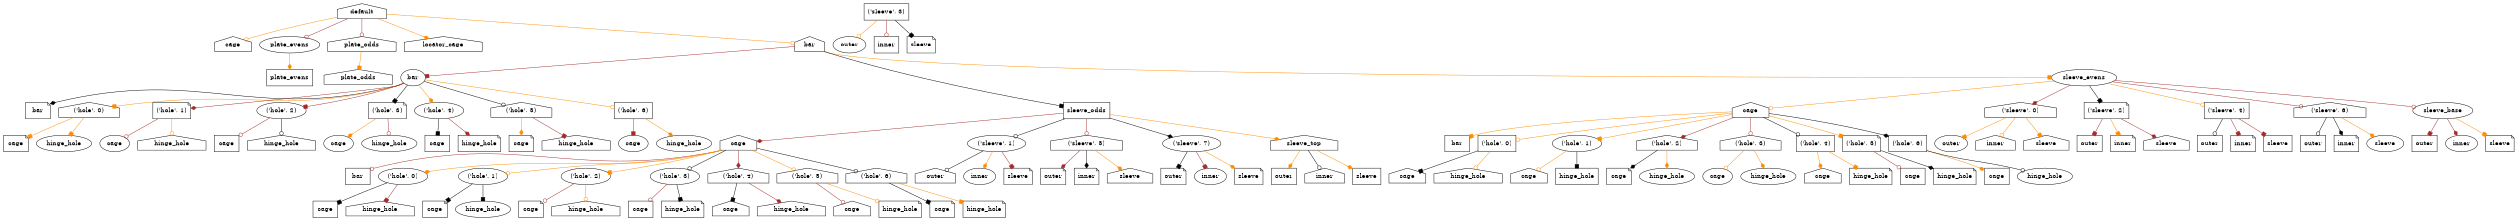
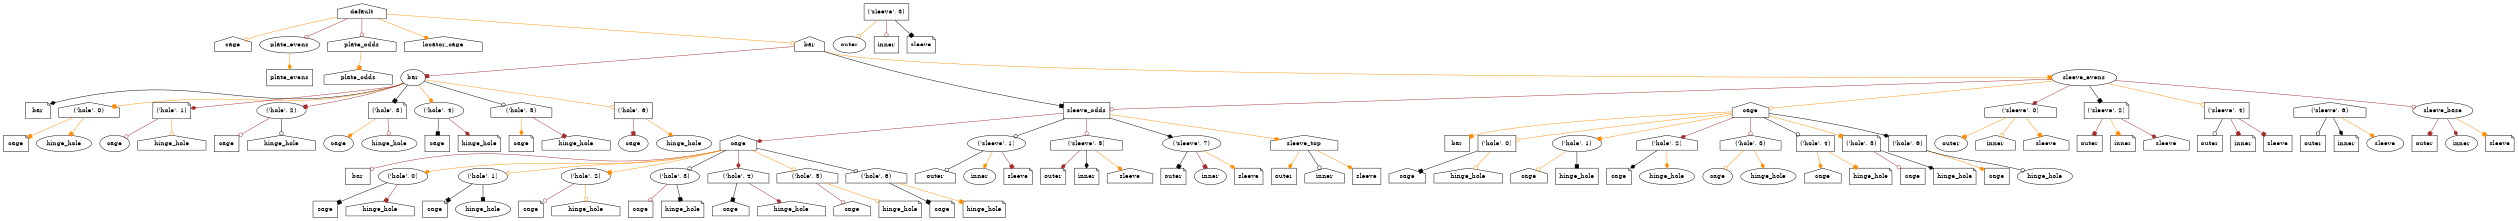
  digraph {
    rankdir=TB
    node [shape=house]
    edge [arrowhead=odot color=darkorange]
    n1 [label=default]
    n2 [label=cage]
    n3 [label=plate_evens shape=ellipse]
    n4 [label=plate_odds]
    n5 [label=locator_cage]
    n6 [label=bar]
    n7 [label=plate_evens shape=box]
    n8 [label=plate_odds]
    n9 [label=bar shape=ellipse]
    n10 [label=sleeve_evens shape=ellipse]
    n11 [label=sleeve_odds shape=box]
    n12 [label=bar shape=note]
    n13 [label="\('hole',\ 0\)"]
    n14 [label="\('hole',\ 1\)" shape=note]
    n15 [label="\('hole',\ 2\)" shape=ellipse]
    n16 [label="\('hole',\ 3\)" shape=note]
    n17 [label="\('hole',\ 4\)" shape=ellipse]
    n18 [label="\('hole',\ 5\)"]
    n19 [label="\('hole',\ 6\)" shape=box]
    n20 [label=cage]
    n21 [label="\('sleeve',\ 0\)"]
    n22 [label="\('sleeve',\ 2\)" shape=note]
    n23 [label="\('sleeve',\ 4\)" shape=box]
    n24 [label="\('sleeve',\ 6\)"]
    n25 [label=sleeve_base shape=ellipse]
    n26 [label=cage]
    n27 [label="\('sleeve',\ 1\)" shape=ellipse]
    n28 [label="\('sleeve',\ 5\)"]
    n29 [label="\('sleeve',\ 7\)" shape=ellipse]
    n30 [label=sleeve_top]
    n31 [label=cage shape=note]
    n32 [label=hinge_hole shape=ellipse]
    n33 [label=cage shape=ellipse]
    n34 [label=hinge_hole]
    n35 [label=cage shape=box]
    n36 [label=hinge_hole]
    n37 [label=cage shape=ellipse]
    n38 [label=hinge_hole shape=ellipse]
    n39 [label=cage shape=box]
    n40 [label=hinge_hole shape=note]
    n41 [label=cage shape=note]
    n42 [label=hinge_hole]
    n43 [label=cage shape=ellipse]
    n44 [label=hinge_hole shape=ellipse]
    n45 [label=bar shape=box]
    n46 [label="\('hole',\ 0\)" shape=box]
    n47 [label="\('hole',\ 1\)" shape=ellipse]
    n48 [label="\('hole',\ 2\)"]
    n49 [label="\('hole',\ 3\)"]
    n50 [label="\('hole',\ 4\)" shape=box]
    n51 [label="\('hole',\ 5\)" shape=note]
    n52 [label="\('hole',\ 6\)" shape=box]
    n53 [label=outer shape=ellipse]
    n54 [label=inner]
    n55 [label=sleeve]
    n56 [label=outer shape=box]
    n57 [label=inner shape=note]
    n58 [label=sleeve]
    n59 [label=outer shape=box]
    n60 [label=inner shape=note]
    n61 [label=sleeve shape=box]
    n62 [label=outer shape=box]
    n63 [label=inner shape=note]
    n64 [label=sleeve shape=ellipse]
    n65 [label=outer shape=box]
    n66 [label=inner shape=ellipse]
    n67 [label=sleeve shape=note]
    n68 [label=cage]
    n69 [label=hinge_hole]
    n70 [label=cage]
    n71 [label=hinge_hole shape=box]
    n72 [label=cage shape=note]
    n73 [label=hinge_hole shape=ellipse]
    n74 [label=cage shape=ellipse]
    n75 [label=hinge_hole shape=ellipse]
    n76 [label=cage]
    n77 [label=hinge_hole shape=note]
    n78 [label=cage shape=box]
    n79 [label=hinge_hole shape=note]
    n80 [label=cage shape=box]
    n81 [label=hinge_hole shape=ellipse]
    n82 [label=bar shape=box]
    n83 [label="\('hole',\ 0\)" shape=ellipse]
    n84 [label="\('hole',\ 1\)" shape=ellipse]
    n85 [label="\('hole',\ 2\)" shape=ellipse]
    n86 [label="\('hole',\ 3\)" shape=ellipse]
    n87 [label="\('hole',\ 4\)"]
    n88 [label="\('hole',\ 5\)"]
    n89 [label="\('hole',\ 6\)"]
    n90 [label=outer]
    n91 [label=inner shape=ellipse]
    n92 [label=sleeve shape=note]
    n93 [label="\('sleeve',\ 3\)" shape=box]
    n94 [label=outer shape=ellipse]
    n95 [label=inner shape=box]
    n96 [label=sleeve shape=note]
    n97 [label=outer shape=note]
    n98 [label=inner shape=note]
    n99 [label=sleeve]
    n100 [label=outer shape=note]
    n101 [label=inner shape=ellipse]
    n102 [label=sleeve shape=note]
    n103 [label=outer shape=box]
    n104 [label=inner]
    n105 [label=sleeve shape=box]
    n106 [label=cage shape=box]
    n107 [label=hinge_hole]
    n108 [label=cage shape=note]
    n109 [label=hinge_hole shape=ellipse]
    n110 [label=cage shape=note]
    n111 [label=hinge_hole]
    n112 [label=cage shape=box]
    n113 [label=hinge_hole shape=note]
    n114 [label=cage]
    n115 [label=hinge_hole]
    n116 [label=cage]
    n117 [label=hinge_hole shape=note]
    n118 [label=cage shape=note]
    n119 [label=hinge_hole shape=note]
    n1 -> n2
    n1 -> n3 [color=brown]
    n1 -> n4 [color=brown]
    n1 -> n5 [arrowhead=diamond]
    n1 -> n6
    n3 -> n7 [arrowhead=diamond]
    n4 -> n8 [arrowhead=box]
    n6 -> n9 [arrowhead=box color=brown]
    n6 -> n10 [arrowhead=box]
    n6 -> n11 [arrowhead=box color=black]
    n9 -> n12 [arrowhead=diamond color=black]
    n9 -> n13 [arrowhead=box]
    n9 -> n14 [arrowhead=diamond color=brown]
    n9 -> n15 [arrowhead=box color=brown]
    n9 -> n16 [arrowhead=box color=black]
    n9 -> n17 [arrowhead=diamond]
    n9 -> n18 [color=black]
    n9 -> n19
    n10 -> n20
    n10 -> n21 [arrowhead=diamond color=brown]
    n10 -> n22 [arrowhead=box color=black]
    n10 -> n23
-   n10 -> n24 [color=brown]
+   n10 -> n11 [color=brown]
    n10 -> n25 [color=brown]
    n11 -> n26 [arrowhead=diamond color=brown]
    n11 -> n27 [color=black]
    n11 -> n28 [color=brown]
    n11 -> n29 [arrowhead=diamond color=black]
    n11 -> n30 [arrowhead=diamond]
    n13 -> n31 [arrowhead=box]
    n13 -> n32 [arrowhead=box]
    n14 -> n33 [color=brown]
    n14 -> n34
    n15 -> n35 [color=brown]
    n15 -> n36 [color=black]
    n16 -> n37 [arrowhead=diamond]
    n16 -> n38 [color=brown]
    n17 -> n39 [arrowhead=box color=black]
    n17 -> n40 [arrowhead=diamond color=brown]
    n18 -> n41 [arrowhead=diamond]
    n18 -> n42 [arrowhead=box color=brown]
    n19 -> n43 [arrowhead=box color=brown]
    n19 -> n44 [arrowhead=diamond]
    n20 -> n45 [arrowhead=box]
    n20 -> n46
    n20 -> n47 [arrowhead=box]
    n20 -> n48 [arrowhead=diamond color=brown]
    n20 -> n49 [color=brown]
    n20 -> n50 [color=black]
    n20 -> n51 [arrowhead=box]
    n20 -> n52 [arrowhead=diamond color=black]
    n21 -> n53 [arrowhead=box]
    n21 -> n54
    n21 -> n55 [arrowhead=box]
    n22 -> n56 [arrowhead=box color=brown]
    n22 -> n57 [arrowhead=box]
    n22 -> n58 [arrowhead=diamond color=brown]
    n23 -> n59 [color=black]
    n23 -> n60 [arrowhead=box color=brown]
    n23 -> n61 [arrowhead=box color=brown]
    n24 -> n62 [color=black]
    n24 -> n63 [arrowhead=diamond color=black]
    n24 -> n64 [arrowhead=diamond]
    n25 -> n65 [arrowhead=box color=brown]
    n25 -> n66 [arrowhead=diamond color=brown]
    n25 -> n67 [arrowhead=box]
    n26 -> n82 [color=brown]
    n26 -> n83 [arrowhead=diamond]
    n26 -> n84
    n26 -> n85 [arrowhead=box]
    n26 -> n86 [color=black]
    n26 -> n87 [arrowhead=diamond color=brown]
    n26 -> n88
    n26 -> n89 [color=black]
    n27 -> n90 [color=black]
    n27 -> n91 [arrowhead=diamond]
    n27 -> n92 [arrowhead=box color=brown]
    n28 -> n97 [arrowhead=diamond color=brown]
    n28 -> n98 [arrowhead=diamond color=black]
    n28 -> n99 [arrowhead=diamond]
    n29 -> n100 [arrowhead=box color=black]
    n29 -> n101 [arrowhead=box color=brown]
    n29 -> n102 [arrowhead=diamond]
    n30 -> n103 [arrowhead=diamond]
    n30 -> n104 [color=black]
    n30 -> n105 [arrowhead=diamond]
    n46 -> n68 [arrowhead=box color=black]
    n46 -> n69
    n47 -> n70
    n47 -> n71 [arrowhead=box color=black]
    n48 -> n72 [arrowhead=diamond color=black]
    n48 -> n73 [arrowhead=diamond]
    n49 -> n74
    n49 -> n75 [arrowhead=diamond]
    n50 -> n76 [arrowhead=diamond]
    n50 -> n77 [arrowhead=box]
    n51 -> n78 [color=brown]
    n51 -> n79 [arrowhead=diamond color=black]
    n52 -> n80 [arrowhead=diamond]
    n52 -> n81 [color=black]
    n83 -> n106 [arrowhead=box color=black]
    n83 -> n107 [arrowhead=box color=brown]
    n84 -> n108 [arrowhead=box color=black]
    n84 -> n109 [arrowhead=box color=black]
    n85 -> n110 [color=brown]
    n85 -> n111
    n86 -> n112 [color=brown]
    n86 -> n113 [arrowhead=box color=black]
    n87 -> n114 [arrowhead=box color=black]
    n87 -> n115 [arrowhead=diamond color=brown]
    n88 -> n116 [color=brown]
    n88 -> n117
    n89 -> n118 [arrowhead=box color=black]
    n89 -> n119 [arrowhead=box]
    n93 -> n94
    n93 -> n95 [color=brown]
    n93 -> n96 [arrowhead=box color=black]
  }
